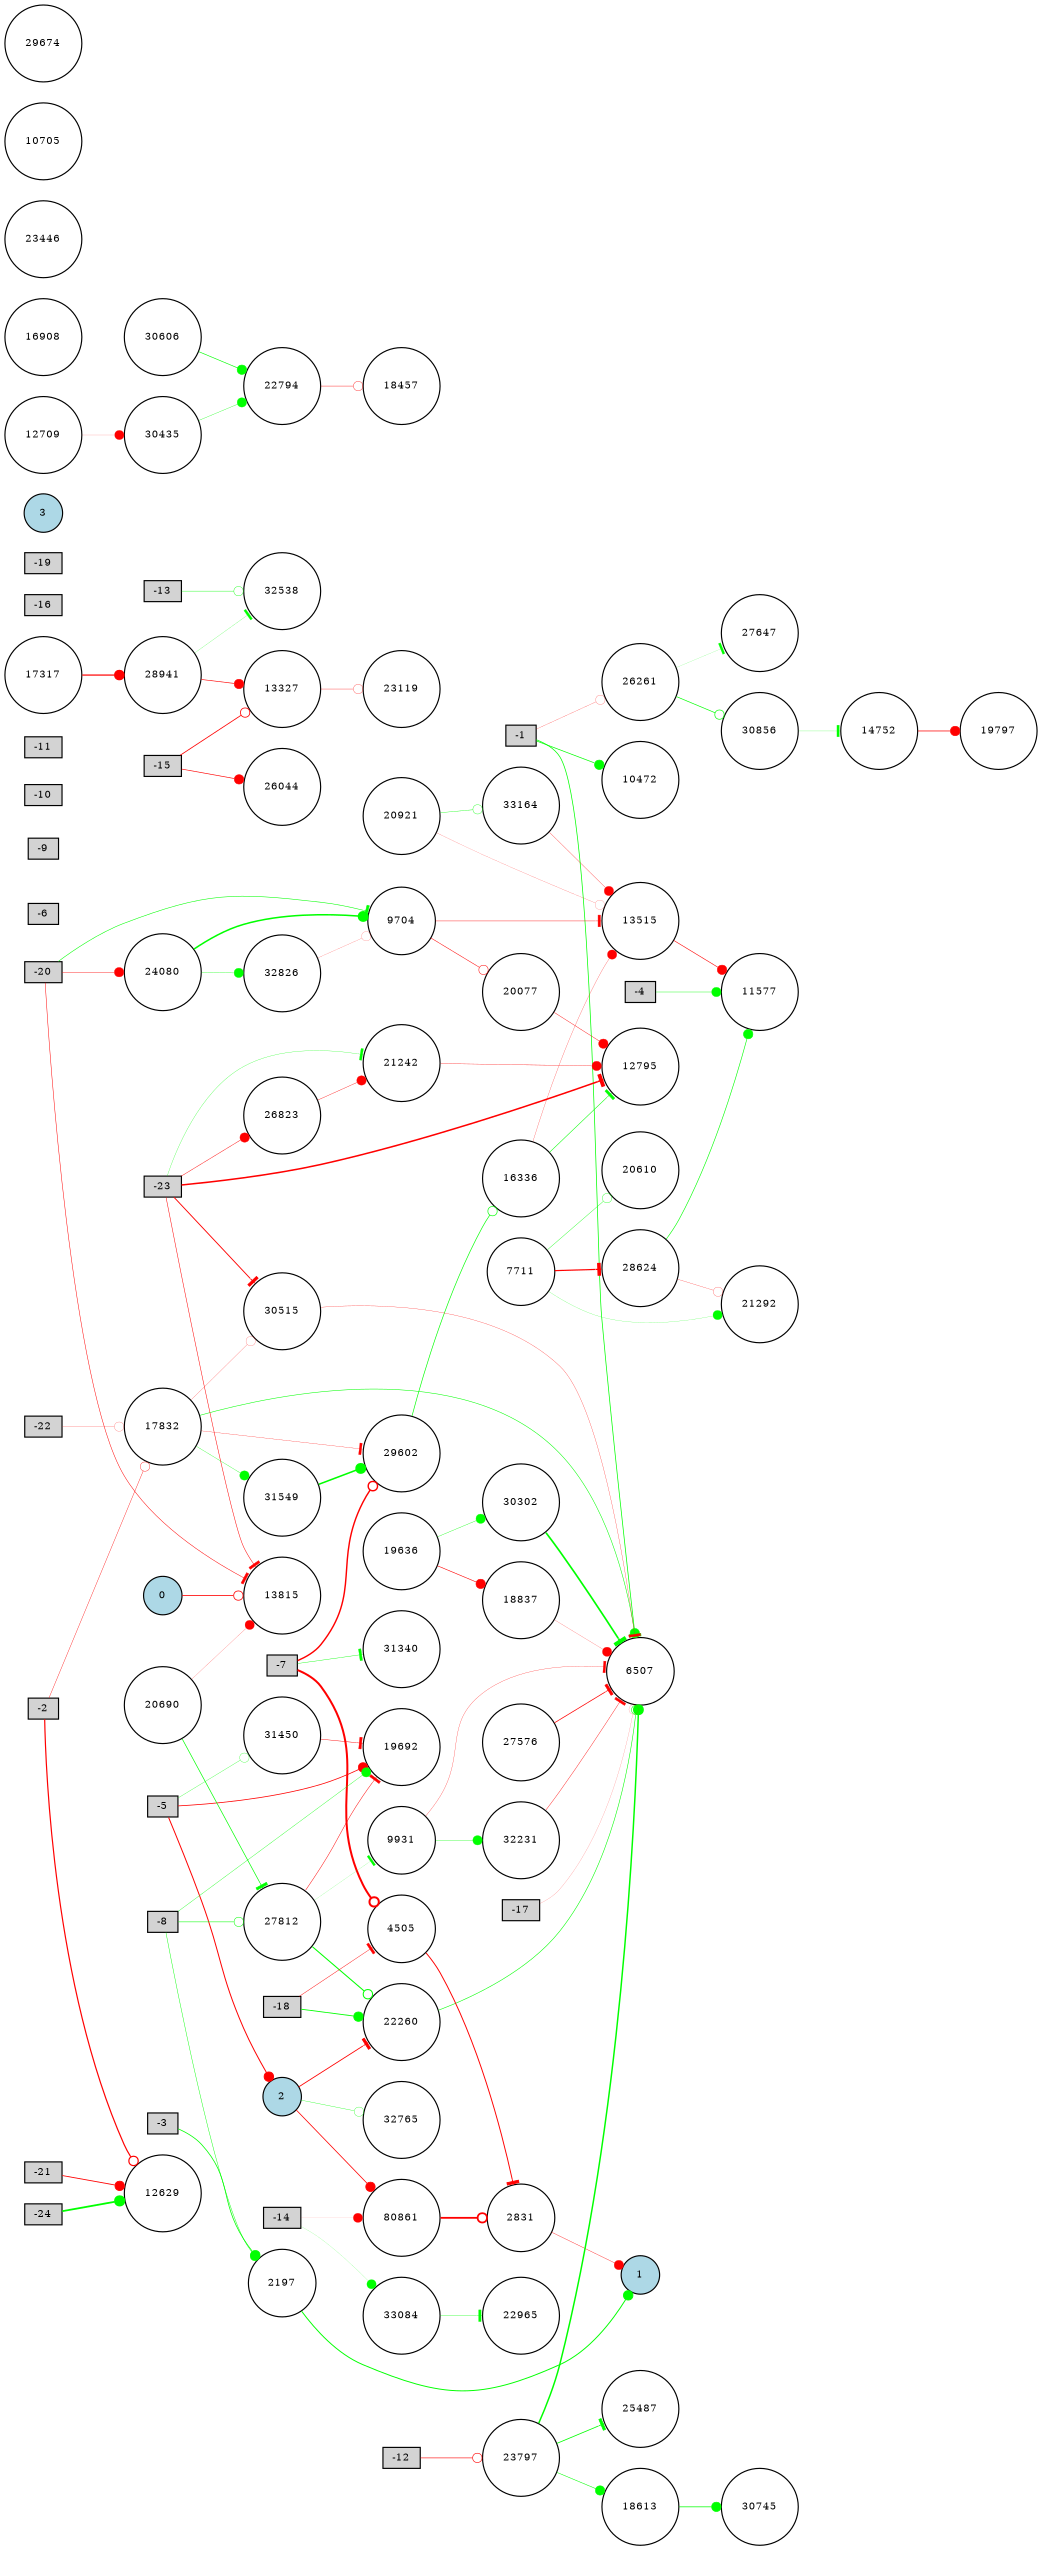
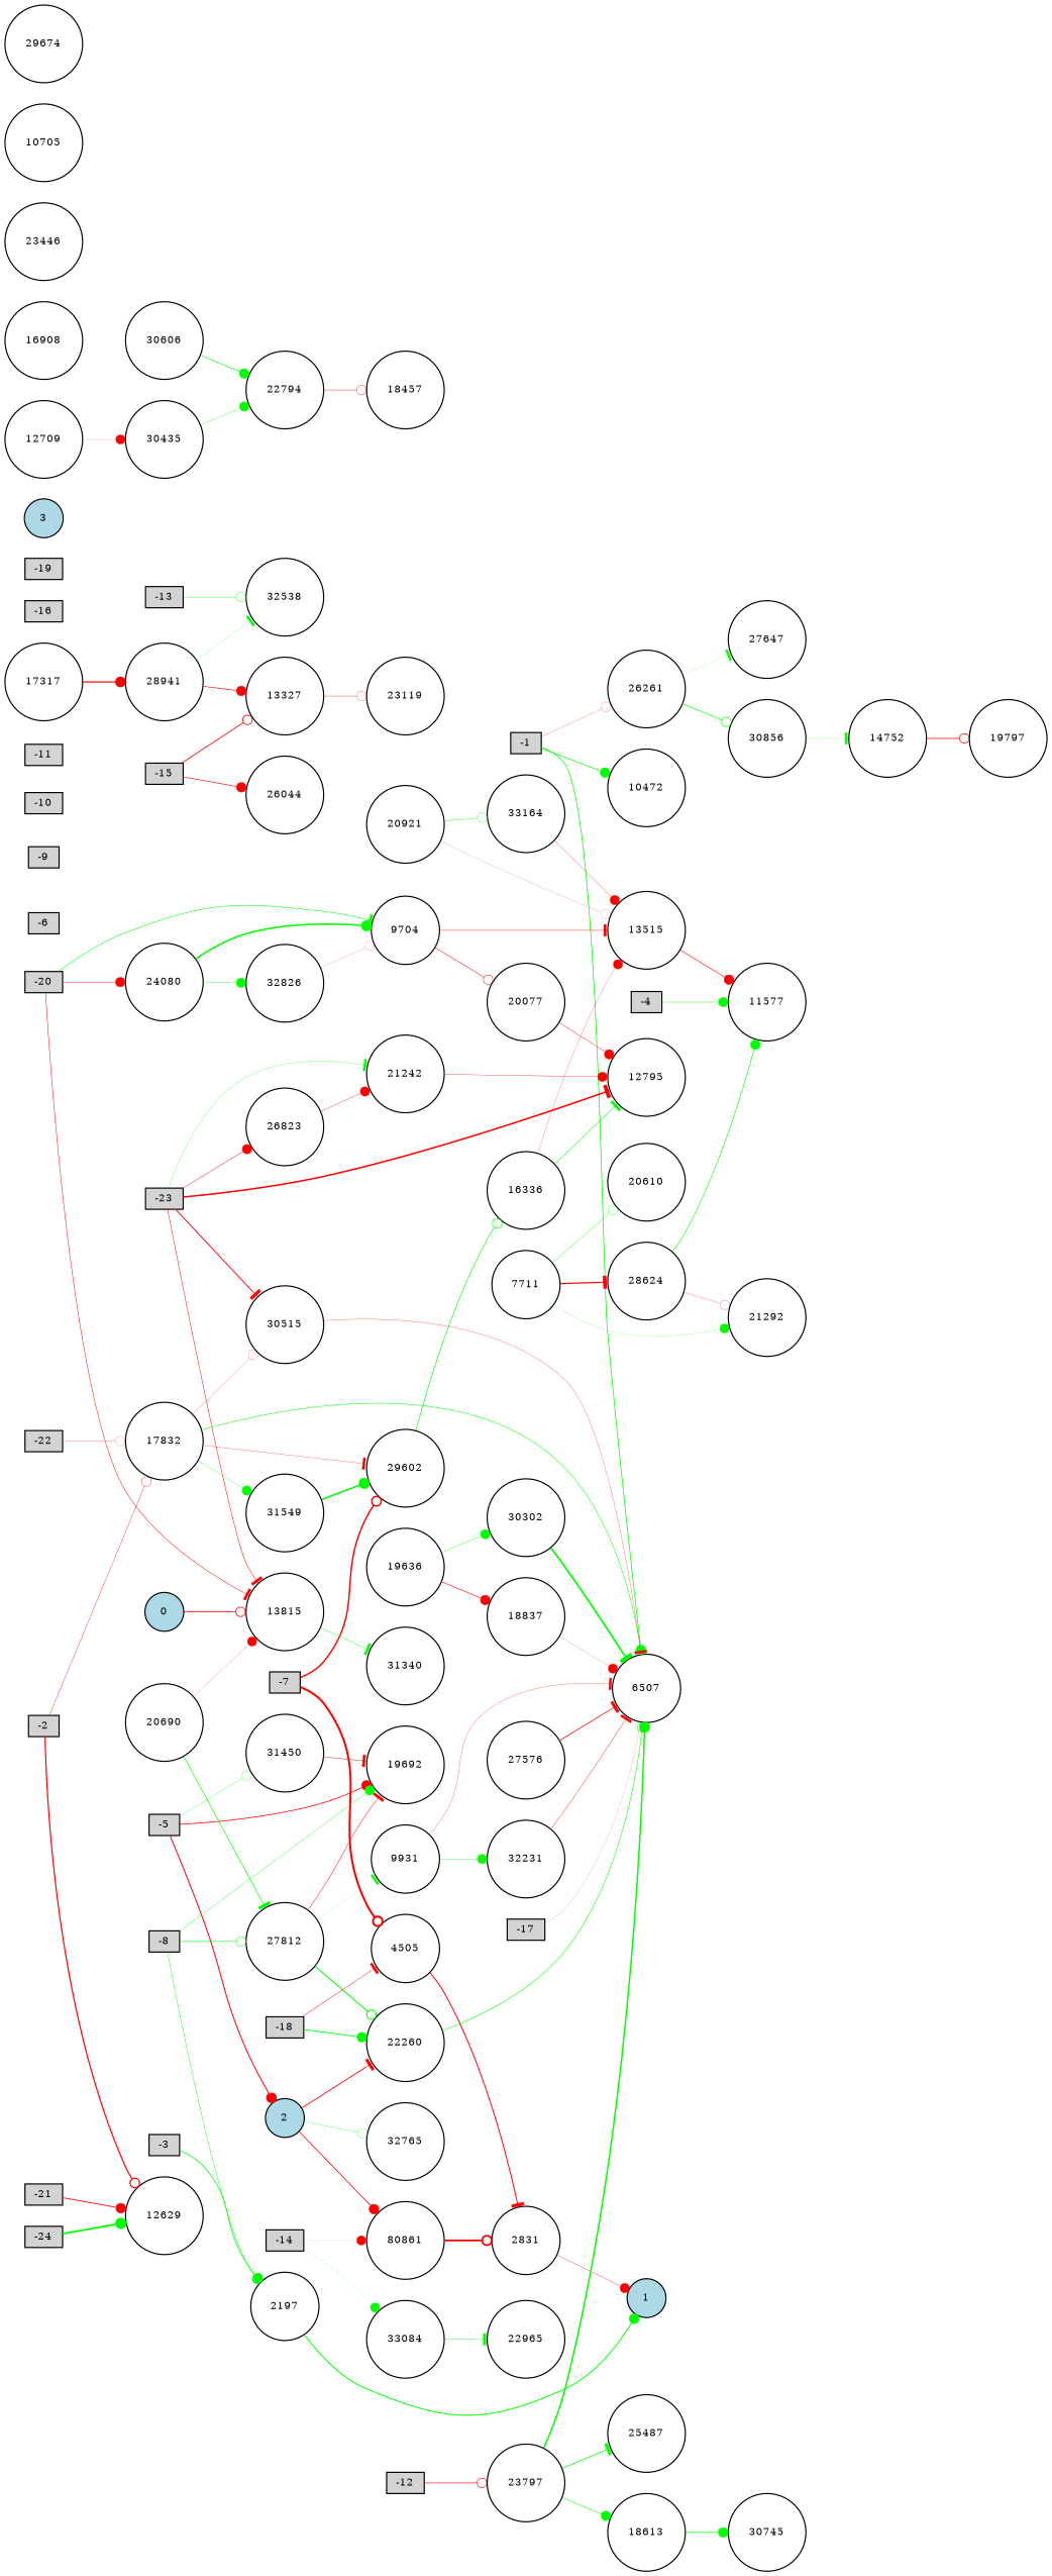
  digraph {
    rankdir=LR
    node [fillcolor=white fontsize=9 shape=circle style=filled]
    edge [arrowhead=dot color=red style=solid]
    -1 [fillcolor=lightgray height=0.2 shape=box width=0.2]
    26261 [height=0.2 width=0.2]
    10472 [height=0.2 width=0.2]
    6507 [height=0.2 width=0.2]
    30856 [height=0.2 width=0.2]
    27647 [height=0.2 width=0.2]
    -2 [fillcolor=lightgray height=0.2 shape=box width=0.2]
    17832 [height=0.2 width=0.2]
    12629 [height=0.2 width=0.2]
    29602 [height=0.2 width=0.2]
    30515 [height=0.2 width=0.2]
    31549 [height=0.2 width=0.2]
    -3 [fillcolor=lightgray height=0.2 shape=box width=0.2]
    2197 [height=0.2 width=0.2]
    1 [fillcolor=lightblue height=0.2 width=0.2]
    -4 [fillcolor=lightgray height=0.2 shape=box width=0.2]
    11577 [height=0.2 width=0.2]
    -5 [fillcolor=lightgray height=0.2 shape=box width=0.2]
    2 [fillcolor=lightblue height=0.2 width=0.2]
    31450 [height=0.2 width=0.2]
    19692 [height=0.2 width=0.2]
    n22 [height=0.2 label=80861 width=0.2]
    22260 [height=0.2 width=0.2]
    32765 [height=0.2 width=0.2]
    -6 [fillcolor=lightgray height=0.2 shape=box width=0.2]
    -7 [fillcolor=lightgray height=0.2 shape=box width=0.2]
    4505 [height=0.2 width=0.2]
    31340 [height=0.2 width=0.2]
    2831 [height=0.2 width=0.2]
    16336 [height=0.2 width=0.2]
    -8 [fillcolor=lightgray height=0.2 shape=box width=0.2]
    27812 [height=0.2 width=0.2]
    9931 [height=0.2 width=0.2]
    -9 [fillcolor=lightgray height=0.2 shape=box width=0.2]
    -10 [fillcolor=lightgray height=0.2 shape=box width=0.2]
    -11 [fillcolor=lightgray height=0.2 shape=box width=0.2]
    -12 [fillcolor=lightgray height=0.2 shape=box width=0.2]
    23797 [height=0.2 width=0.2]
    25487 [height=0.2 width=0.2]
    18613 [height=0.2 width=0.2]
    -13 [fillcolor=lightgray height=0.2 shape=box width=0.2]
    32538 [height=0.2 width=0.2]
    -14 [fillcolor=lightgray height=0.2 shape=box width=0.2]
    33084 [height=0.2 width=0.2]
    22965 [height=0.2 width=0.2]
    -15 [fillcolor=lightgray height=0.2 shape=box width=0.2]
    13327 [height=0.2 width=0.2]
    26044 [height=0.2 width=0.2]
    23119 [height=0.2 width=0.2]
    -16 [fillcolor=lightgray height=0.2 shape=box width=0.2]
    -17 [fillcolor=lightgray height=0.2 shape=box width=0.2]
    -18 [fillcolor=lightgray height=0.2 shape=box width=0.2]
    -19 [fillcolor=lightgray height=0.2 shape=box width=0.2]
    -20 [fillcolor=lightgray height=0.2 shape=box width=0.2]
    24080 [height=0.2 width=0.2]
    9704 [height=0.2 width=0.2]
    13815 [height=0.2 width=0.2]
    32826 [height=0.2 width=0.2]
    13515 [height=0.2 width=0.2]
    20077 [height=0.2 width=0.2]
    -21 [fillcolor=lightgray height=0.2 shape=box width=0.2]
    -22 [fillcolor=lightgray height=0.2 shape=box width=0.2]
    -23 [fillcolor=lightgray height=0.2 shape=box width=0.2]
    26823 [height=0.2 width=0.2]
    21242 [height=0.2 width=0.2]
    12795 [height=0.2 width=0.2]
    -24 [fillcolor=lightgray height=0.2 shape=box width=0.2]
    0 [fillcolor=lightblue height=0.2 width=0.2]
    3 [fillcolor=lightblue height=0.2 width=0.2]
    20610 [height=0.2 width=0.2]
    14752 [height=0.2 width=0.2]
    19797 [height=0.2 width=0.2]
    22794 [height=0.2 width=0.2]
    18457 [height=0.2 width=0.2]
    16908 [height=0.2 width=0.2]
    33164 [height=0.2 width=0.2]
    30606 [height=0.2 width=0.2]
    28941 [height=0.2 width=0.2]
    23446 [height=0.2 width=0.2]
    18837 [height=0.2 width=0.2]
    30745 [height=0.2 width=0.2]
    32231 [height=0.2 width=0.2]
    17317 [height=0.2 width=0.2]
    n84 [height=0.2 label=7711 width=0.2]
    21292 [height=0.2 width=0.2]
    28624 [height=0.2 width=0.2]
    12709 [height=0.2 width=0.2]
    30435 [height=0.2 width=0.2]
    19636 [height=0.2 width=0.2]
    30302 [height=0.2 width=0.2]
    27576 [height=0.2 width=0.2]
    20921 [height=0.2 width=0.2]
    10705 [height=0.2 width=0.2]
    20690 [height=0.2 width=0.2]
    29674 [height=0.2 width=0.2]
    -1 -> 26261 [arrowhead=odot penwidth=0.17657756925625145]
    -1 -> 10472 [color=green penwidth=0.6027754195048055]
    -1 -> 6507 [arrowhead=tee color=green penwidth=0.6272792949281216]
    26261 -> 30856 [arrowhead=odot color=green penwidth=0.5771904018435811]
    26261 -> 27647 [arrowhead=tee color=green penwidth=0.10938486767671585]
    30856 -> 14752 [arrowhead=tee color=green penwidth=0.1661471661669684]
    -2 -> 17832 [arrowhead=odot penwidth=0.30923847476846833]
    -2 -> 12629 [arrowhead=odot penwidth=1.0205597119338559]
    17832 -> 6507 [color=green penwidth=0.44760470618186254]
    17832 -> 29602 [arrowhead=tee penwidth=0.2098603512571809]
    17832 -> 30515 [arrowhead=odot penwidth=0.15801512839384158]
    17832 -> 31549 [color=green penwidth=0.26221488719349817]
    29602 -> 16336 [arrowhead=odot color=green penwidth=0.5638957899619588]
    30515 -> 6507 [arrowhead=tee penwidth=0.2148596970144987]
    31549 -> 29602 [color=green penwidth=1.3343966077007374]
    -3 -> 2197 [color=green penwidth=0.6538486427641845]
    2197 -> 1 [color=green penwidth=0.8242251183858653]
    -4 -> 11577 [color=green penwidth=0.30384045215647304]
    -5 -> 2 [penwidth=0.8498171648047245]
    -5 -> 31450 [arrowhead=odot color=green penwidth=0.2431301401319286]
    -5 -> 19692 [penwidth=0.6584111961779071]
    2 -> n22 [penwidth=0.6656363632636203]
    2 -> 22260 [arrowhead=tee penwidth=0.7245684083328011]
    2 -> 32765 [arrowhead=odot color=green penwidth=0.2661167508192333]
    31450 -> 19692 [arrowhead=tee penwidth=0.37105936600802514]
    n22 -> 2831 [arrowhead=odot penwidth=1.5306373123938017]
    22260 -> 6507 [arrowhead=odot color=green penwidth=0.4824100784104204]
    -7 -> 29602 [arrowhead=odot penwidth=1.2254986365739295]
    -7 -> 4505 [arrowhead=odot penwidth=1.7221659077527223]
-   -7 -> 31340 [arrowhead=tee color=green penwidth=0.3322054102179365]
+   13815 -> 31340 [arrowhead=tee color=green penwidth=0.3322054102179365]
    4505 -> 2831 [arrowhead=tee penwidth=0.8253130777876455]
    2831 -> 1 [penwidth=0.3081750450087218]
    16336 -> 13515 [penwidth=0.19137309661478302]
    16336 -> 12795 [arrowhead=tee color=green penwidth=0.45467716792720114]
    -8 -> 2197 [color=green penwidth=0.3730382314435783]
    -8 -> 19692 [color=green penwidth=0.2882732543236409]
    -8 -> 27812 [arrowhead=odot color=green penwidth=0.44071222416206157]
    27812 -> 19692 [arrowhead=tee penwidth=0.4019987309900064]
    27812 -> 22260 [arrowhead=odot color=green penwidth=0.8822280042117228]
    27812 -> 9931 [arrowhead=tee color=green penwidth=0.10475619110469947]
    9931 -> 6507 [arrowhead=tee penwidth=0.2092403200312033]
    9931 -> 32231 [color=green penwidth=0.3063111674832711]
    -12 -> 23797 [arrowhead=odot penwidth=0.5255637681981062]
    23797 -> 6507 [color=green penwidth=1.2675366572460836]
    23797 -> 25487 [arrowhead=tee color=green penwidth=0.6745026709900207]
    23797 -> 18613 [color=green penwidth=0.448418940893592]
    18613 -> 30745 [color=green penwidth=0.5921918516358947]
    -13 -> 32538 [arrowhead=odot color=green penwidth=0.33205443147629976]
    -14 -> n22 [penwidth=0.10333139917850277]
    -14 -> 33084 [color=green penwidth=0.10176512928639932]
    33084 -> 22965 [arrowhead=tee color=green penwidth=0.2934714748911603]
    -15 -> 13327 [arrowhead=odot penwidth=0.6882312979027073]
    -15 -> 26044 [penwidth=0.5470269418416718]
    13327 -> 23119 [arrowhead=odot penwidth=0.2424233898151496]
    -17 -> 6507 [arrowhead=odot penwidth=0.11164612610300212]
    -18 -> 22260 [color=green penwidth=0.7301038049177261]
    -18 -> 4505 [arrowhead=tee penwidth=0.3633157256776851]
    -20 -> 24080 [penwidth=0.3575664790871108]
    -20 -> 9704 [arrowhead=tee color=green penwidth=0.4637361013677592]
    -20 -> 13815 [arrowhead=tee penwidth=0.4155540751090986]
    24080 -> 9704 [color=green penwidth=1.3098412742968992]
    24080 -> 32826 [color=green penwidth=0.2841683461165394]
    9704 -> 13515 [arrowhead=tee penwidth=0.35174111395257834]
    9704 -> 20077 [arrowhead=odot penwidth=0.4291178479576826]
    32826 -> 9704 [arrowhead=odot penwidth=0.13321684084654956]
    13515 -> 11577 [penwidth=0.49739359495321867]
    20077 -> 12795 [penwidth=0.342083902639979]
    -21 -> 12629 [penwidth=0.7350275877770268]
    -22 -> 17832 [arrowhead=odot penwidth=0.161707241168396]
    -23 -> 30515 [arrowhead=tee penwidth=0.7806373208174616]
    -23 -> 13815 [arrowhead=tee penwidth=0.42526679572459725]
    -23 -> 26823 [penwidth=0.3685278710047175]
    -23 -> 21242 [arrowhead=tee color=green penwidth=0.22196493299920295]
    -23 -> 12795 [arrowhead=tee penwidth=1.3130245570744918]
    26823 -> 21242 [penwidth=0.30470026161972963]
    21242 -> 12795 [penwidth=0.2839652325611496]
    -24 -> 12629 [color=green penwidth=1.5412317473637707]
    0 -> 13815 [arrowhead=odot penwidth=0.6700762188330147]
-   14752 -> 19797 [penwidth=0.6118662034172937]
+   14752 -> 19797 [arrowhead=odot penwidth=0.6118662034172937]
    22794 -> 18457 [arrowhead=odot penwidth=0.31778553593053355]
    33164 -> 13515 [penwidth=0.23567197273640092]
    30606 -> 22794 [color=green penwidth=0.5401636966458033]
    28941 -> 32538 [arrowhead=tee color=green penwidth=0.1607389954650636]
    28941 -> 13327 [penwidth=0.5334745672536784]
    18837 -> 6507 [penwidth=0.15008373772400185]
    32231 -> 6507 [arrowhead=tee penwidth=0.3295185767970239]
    17317 -> 28941 [penwidth=1.021231811083727]
    n84 -> 20610 [arrowhead=odot color=green penwidth=0.3029788959500044]
    n84 -> 21292 [color=green penwidth=0.1518988593340594]
    n84 -> 28624 [arrowhead=tee penwidth=1.0505263763699153]
    28624 -> 11577 [color=green penwidth=0.5246411924960831]
    28624 -> 21292 [arrowhead=odot penwidth=0.19876373018206642]
    12709 -> 30435 [penwidth=0.14076277324043163]
    30435 -> 22794 [color=green penwidth=0.26761579778416866]
    19636 -> 18837 [penwidth=0.5037094672973055]
    19636 -> 30302 [color=green penwidth=0.2965043051154064]
    30302 -> 6507 [arrowhead=tee color=green penwidth=1.4430135887804518]
    27576 -> 6507 [arrowhead=tee penwidth=0.6207352077679623]
    20921 -> 13515 [arrowhead=odot penwidth=0.13480718450403117]
    20921 -> 33164 [arrowhead=odot color=green penwidth=0.308224502581427]
    20690 -> 27812 [arrowhead=tee color=green penwidth=0.5871000019647943]
    20690 -> 13815 [penwidth=0.1377187012743727]
  }
